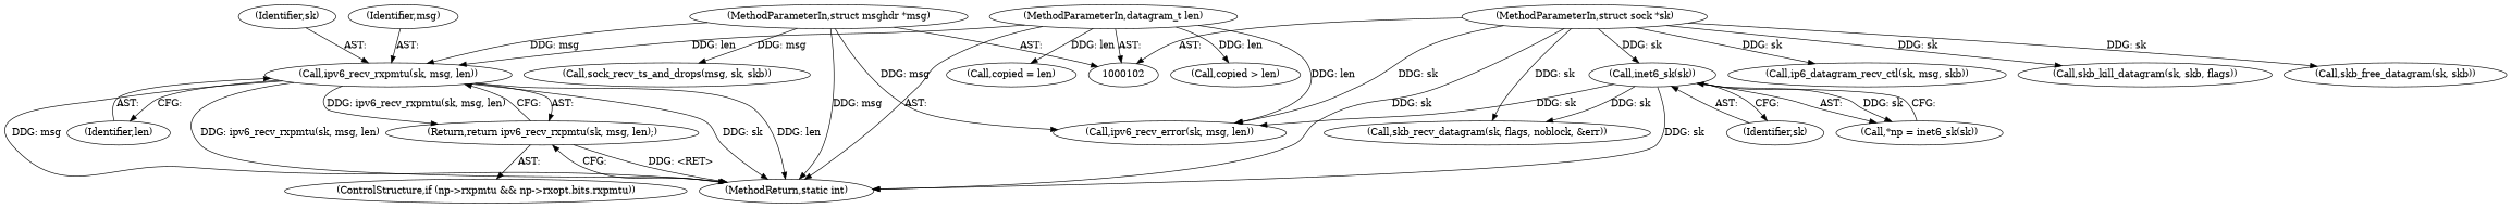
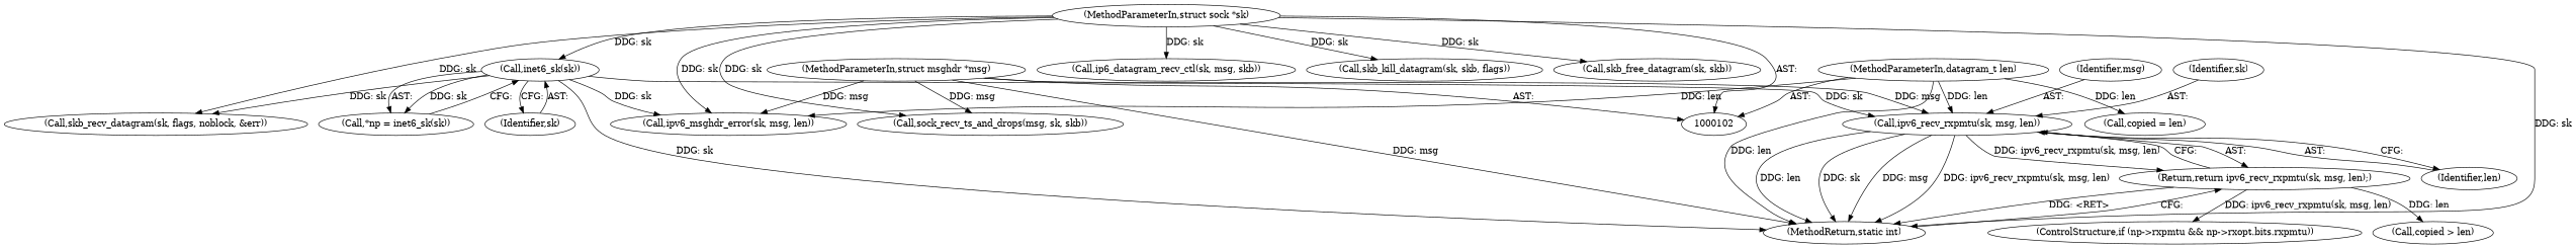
  digraph {
    n1 [label="(Call,ipv6_recv_rxpmtu(sk, msg, len))"]
    n2 [label="(Return,return ipv6_recv_rxpmtu(sk, msg, len);)"]
    n3 [label="(Identifier,len)"]
    n4 [label="(MethodReturn,static int)"]
    n5 [label="(ControlStructure,if (np->rxpmtu && np->rxopt.bits.rxpmtu))"]
    n6 [label="(Call,inet6_sk(sk))"]
    n7 [label="(Call,skb_recv_datagram(sk, flags, noblock, &err))"]
    n8 [label="(Call,*np = inet6_sk(sk))"]
-   n9 [label="(Call,ipv6_recv_error(sk, msg, len))"]
+   n9 [label="(Call,ipv6_msghdr_error(sk, msg, len))"]
    n10 [label="(Identifier,sk)"]
    n11 [label="(MethodParameterIn,struct sock *sk)"]
    n12 [label="(Call,sock_recv_ts_and_drops(msg, sk, skb))"]
    n13 [label="(Call,ip6_datagram_recv_ctl(sk, msg, skb))"]
    n14 [label="(Call,skb_kill_datagram(sk, skb, flags))"]
    n15 [label="(Call,skb_free_datagram(sk, skb))"]
    1000102
    n17 [label="(MethodParameterIn,struct msghdr *msg)"]
    n18 [label="(MethodParameterIn,datagram_t len)"]
    n19 [label="(Call,copied > len)"]
    n20 [label="(Call,copied = len)"]
    n21 [label="(Identifier,sk)"]
    n22 [label="(Identifier,msg)"]
    n1 -> n2 [label="AST: "]
    n1 -> n2 [label="DDG: ipv6_recv_rxpmtu(sk, msg, len)"]
    n1 -> n3 [label="CFG: "]
    n1 -> n4 [label="DDG: len"]
    n1 -> n4 [label="DDG: sk"]
    n1 -> n4 [label="DDG: msg"]
    n1 -> n4 [label="DDG: ipv6_recv_rxpmtu(sk, msg, len)"]
    n2 -> n1 [label="CFG: "]
    n2 -> n4 [label="DDG: <RET>"]
-   n2 -> n5 [label="AST: "]
+   n2 -> n5 [label="DDG: ipv6_recv_rxpmtu(sk, msg, len)"]
    n3 -> n1 [label="AST: "]
    n4 -> n2 [label="CFG: "]
+   n6 -> n1 [label="DDG: sk"]
    n6 -> n4 [label="DDG: sk"]
    n6 -> n7 [label="DDG: sk"]
    n6 -> n8 [label="AST: "]
    n6 -> n8 [label="DDG: sk"]
    n6 -> n9 [label="DDG: sk"]
    n6 -> n10 [label="CFG: "]
    n8 -> n6 [label="CFG: "]
    n10 -> n6 [label="AST: "]
    n11 -> n4 [label="DDG: sk"]
    n11 -> n6 [label="DDG: sk"]
    n11 -> n7 [label="DDG: sk"]
    n11 -> n9 [label="DDG: sk"]
+   n11 -> n12 [label="DDG: sk"]
    n11 -> n13 [label="DDG: sk"]
    n11 -> n14 [label="DDG: sk"]
    n11 -> n15 [label="DDG: sk"]
    n11 -> 1000102 [label="AST: "]
    n17 -> n1 [label="DDG: msg"]
    n17 -> n4 [label="DDG: msg"]
    n17 -> n9 [label="DDG: msg"]
    n17 -> n12 [label="DDG: msg"]
    n17 -> 1000102 [label="AST: "]
    n18 -> n1 [label="DDG: len"]
-   n18 -> n4 [label="AST: "]
+   n18 -> n4 [label="DDG: len"]
    n18 -> n9 [label="DDG: len"]
    n18 -> 1000102 [label="AST: "]
-   n18 -> n19 [label="DDG: len"]
+   n2 -> n19 [label="DDG: len"]
    n18 -> n20 [label="DDG: len"]
    n21 -> n1 [label="AST: "]
    n22 -> n1 [label="AST: "]
  }
